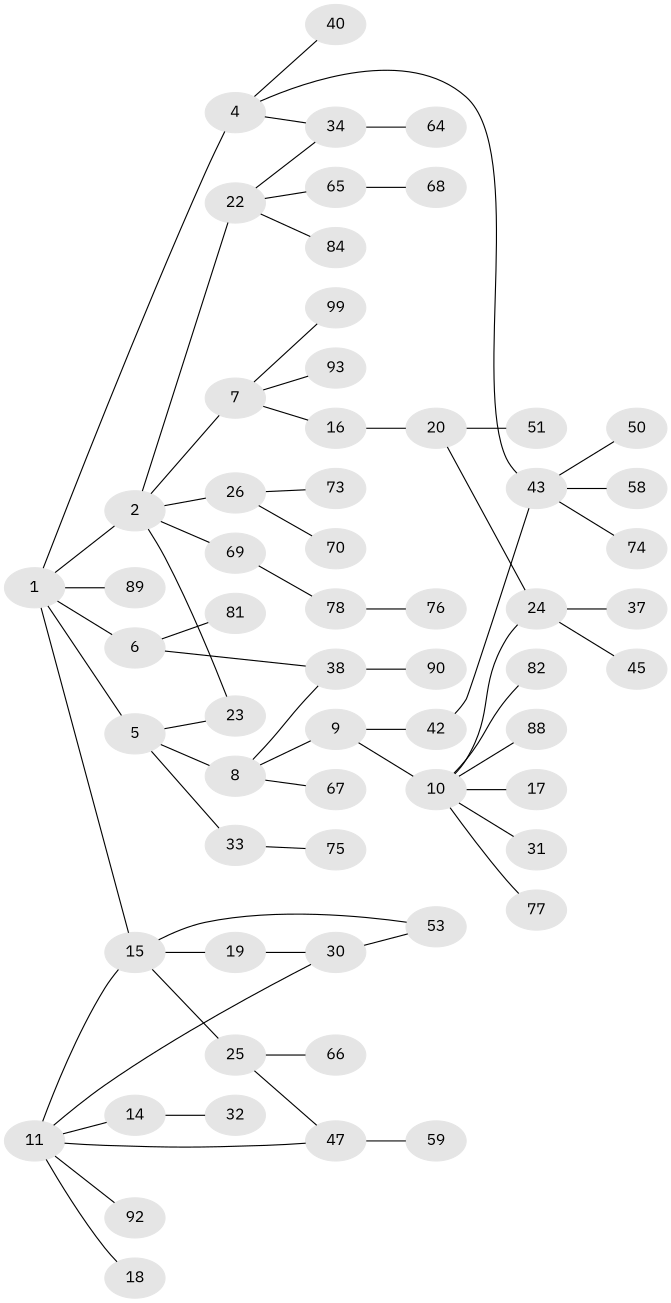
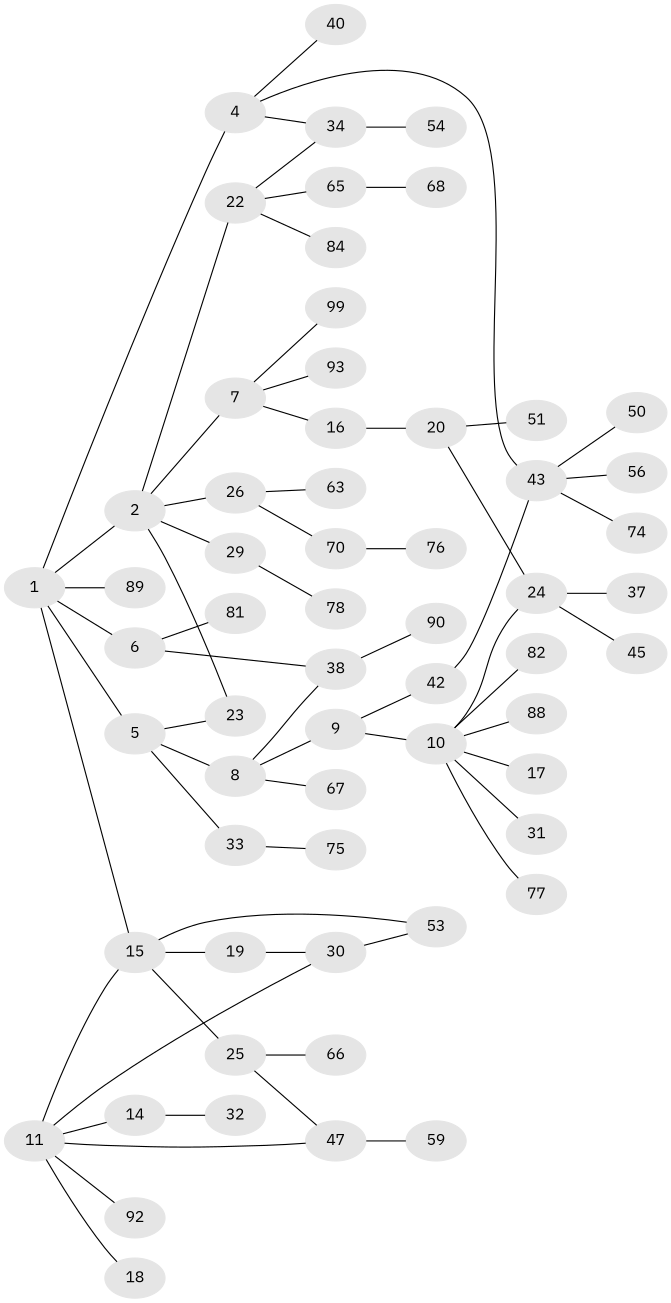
  graph {
    fontname="IBM Plex Sans"
    rankdir=LR
    node [color=gray90 fontname="IBM Plex Sans" style=filled]
    edge [fontname="IBM Plex Sans"]
    1 [super="+3"]
    2 [super="+12"]
    4
    5 [super="+85"]
    6 [super="+44"]
    15 [super="+35"]
    89
    7 [super="+41"]
    22 [super="+36"]
    23
    26
-   29 [label=69]
+   29
    34 [super="+60"]
    40 [super="+63"]
    43 [super="+46"]
    8 [super="+57"]
    33 [super="+62"]
    38 [super="+52"]
    81
    19
    25 [super="+28"]
    53
    16 [super="+54"]
    n24 [label=99]
    93
    65 [super="+67"]
    84 [super="+91"]
    70 [super="+87"]
-   73
+   73 [label=63]
    78
-   64
+   64 [label=54]
    50
-   58
+   58 [label=56]
    74
    9 [super="+79"]
    n36 [label=67 super="+94"]
    75
    90
    20 [super="+27"]
    10 [super="+21"]
    42 [super="+48"]
    17 [super="+86"]
    31
    77
    82
    88
    24 [super="+56"]
    11 [super="+13"]
    14 [super="+55"]
    18 [super="+39"]
    30 [super="+80"]
    47 [super="+71"]
    92
    32
    59 [super="+69"]
    66
    51 [super="+83"]
    37
    45 [super="+72"]
    68
    76
    1 -- 2
    1 -- 4
    1 -- 5
    1 -- 6
    1 -- 15
    1 -- 89 [weight=2]
    2 -- 7
    2 -- 22
    2 -- 23
    2 -- 26
    2 -- 29
    4 -- 34
    4 -- 40
    4 -- 43
    5 -- 23
    5 -- 8
    5 -- 33
    6 -- 38
    6 -- 81
    15 -- 19
    15 -- 25
    15 -- 53
    7 -- 16
    7 -- n24
    7 -- 93
    22 -- 34
    22 -- 65
    22 -- 84
    26 -- 70
    26 -- 73
    29 -- 78
    34 -- 64
    43 -- 50
    43 -- 58
    43 -- 74
    8 -- 38
    8 -- 9
    8 -- n36
    33 -- 75
    38 -- 90
    19 -- 30
    25 -- 47
    25 -- 66
    16 -- 20
    65 -- 68
-   78 -- 76
+   70 -- 76
    9 -- 10
    9 -- 42
    20 -- 24
    20 -- 51
    10 -- 17
    10 -- 31
    10 -- 77
    10 -- 82
    10 -- 88
    10 -- 24
    42 -- 43
    24 -- 37
    24 -- 45
    11 -- 15
    11 -- 14
    11 -- 18
    11 -- 30
    11 -- 47
    11 -- 92
    14 -- 32
    30 -- 53
    47 -- 59
  }
